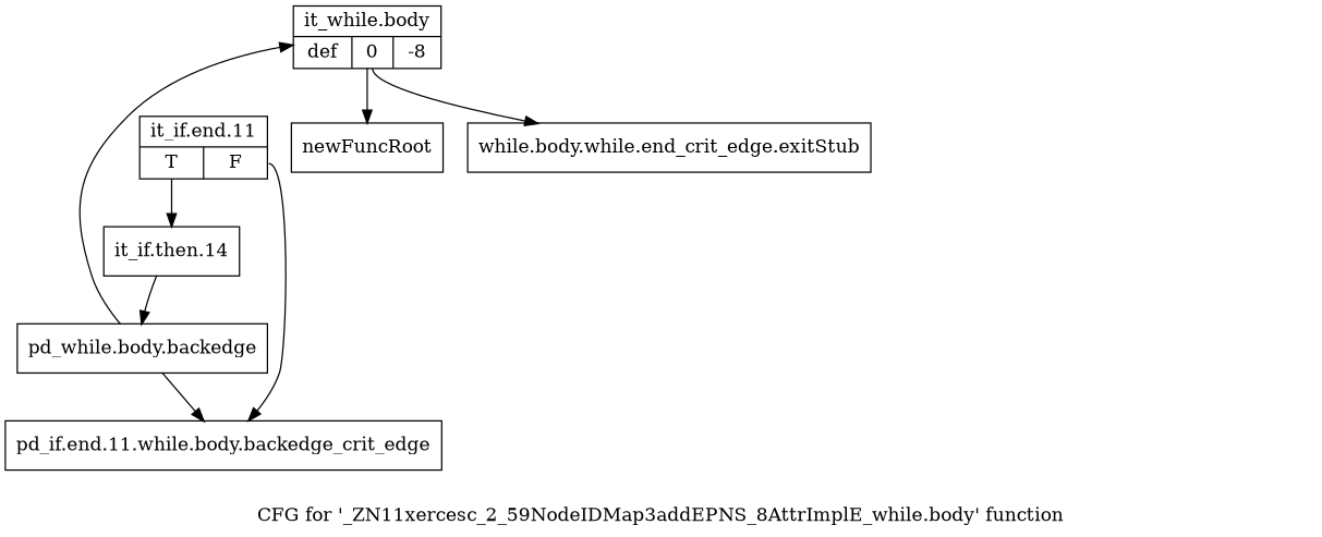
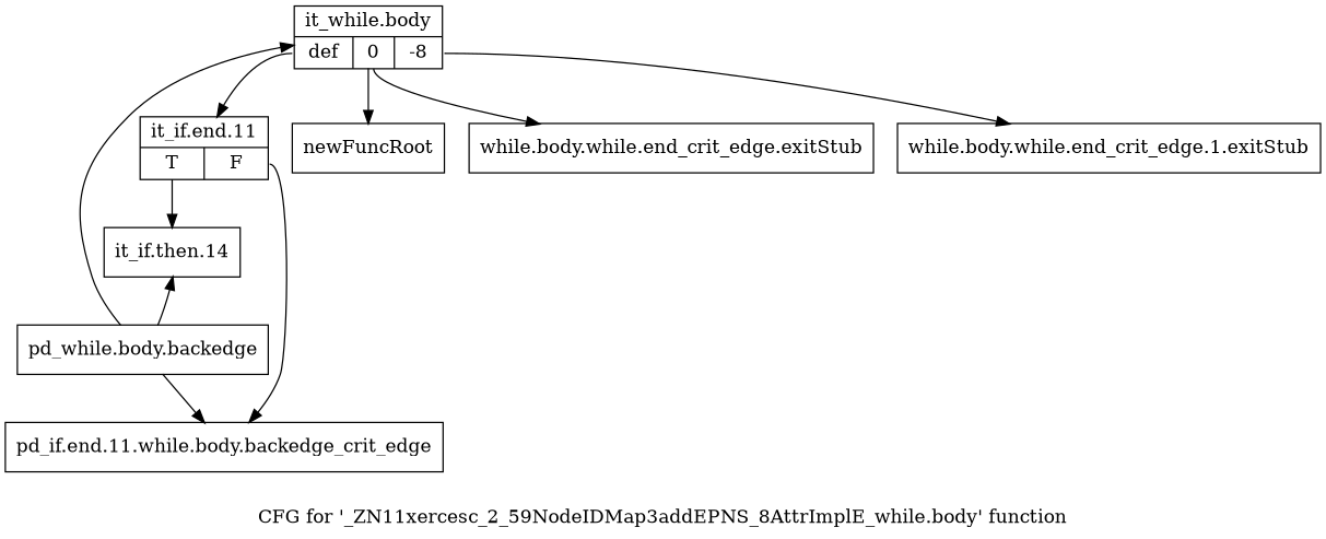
  digraph {
    label="CFG for '_ZN11xercesc_2_59NodeIDMap3addEPNS_8AttrImplE_while.body' function"
    node [shape=record]
    n1 [label="{newFuncRoot}"]
    n2 [label="{it_while.body|{<s0>def|<s1>0|<s2>-8}}"]
    n3 [label="{while.body.while.end_crit_edge.exitStub}"]
+   n4 [label="{while.body.while.end_crit_edge.1.exitStub}"]
    n5 [label="{it_if.end.11|{<s0>T|<s1>F}}"]
    n6 [label="{it_if.then.14}"]
    n7 [label="{pd_if.end.11.while.body.backedge_crit_edge}"]
    n8 [label="{pd_while.body.backedge}"]
    n2 -> n1
    n2 -> n3 [tailport=s1]
+   n2 -> n4 [tailport=s2]
+   n2 -> n5 [tailport=s0]
    n5 -> n6 [tailport=s0]
    n5 -> n7 [tailport=s1]
-   n6 -> n8
+   n8 -> n6
    n8 -> n2
    n8 -> n7
  }
